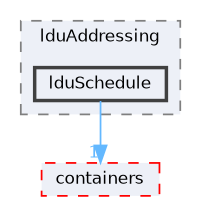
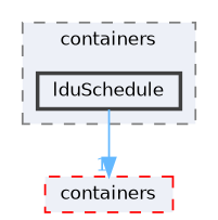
  digraph {
    compound=true
    node [fillcolor="#edf0f7" fontname=Helvetica fontsize=10 shape=box]
    n1 [color=grey25 height=0.2 label=lduSchedule style="filled,bold" width=0.4]
    n2 [color=red height=0.2 label=containers style="filled,dashed" width=0.4]
    subgraph cluster_1 {
      bgcolor="#edf0f7"
      fontname=Helvetica
      fontsize=10
-     label=lduAddressing
+     label=containers
      pencolor=grey50
      style="filled,dashed"
      n1
    }
    n1 -> n2 [color=steelblue1 fontcolor=steelblue1 fontname=Helvetica fontsize=10 headlabel=1 labeldistance=1.5 labelfontname=Helvetica labelfontsize=10]
  }
